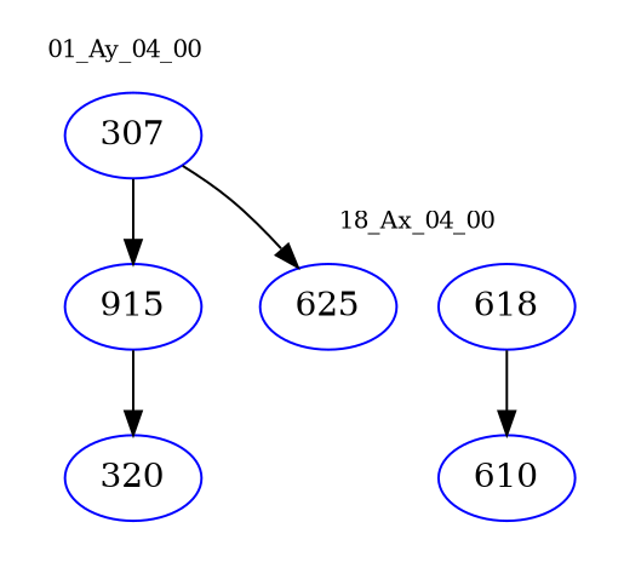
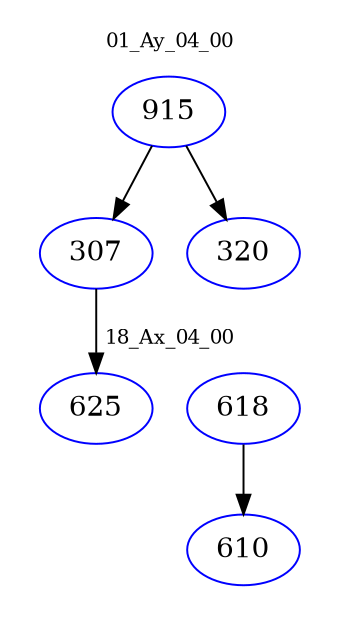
  digraph {
    node [color=blue]
    edge [color=black]
    n1 [label=618]
    n2 [label=610]
    n3 [label=625]
    n4 [label=915]
    n5 [label=307]
    n6 [label=320]
    subgraph cluster_1 {
      color=white
      fontsize=10
      label="18_Ax_04_00"
      n1
      n2
      n3
    }
    subgraph cluster_2 {
      color=white
      fontsize=10
      label="01_Ay_04_00"
      n4
      n5
      n6
    }
    n1 -> n2
-   n5 -> n4
+   n4 -> n5
    n4 -> n6
    n5 -> n3
  }
